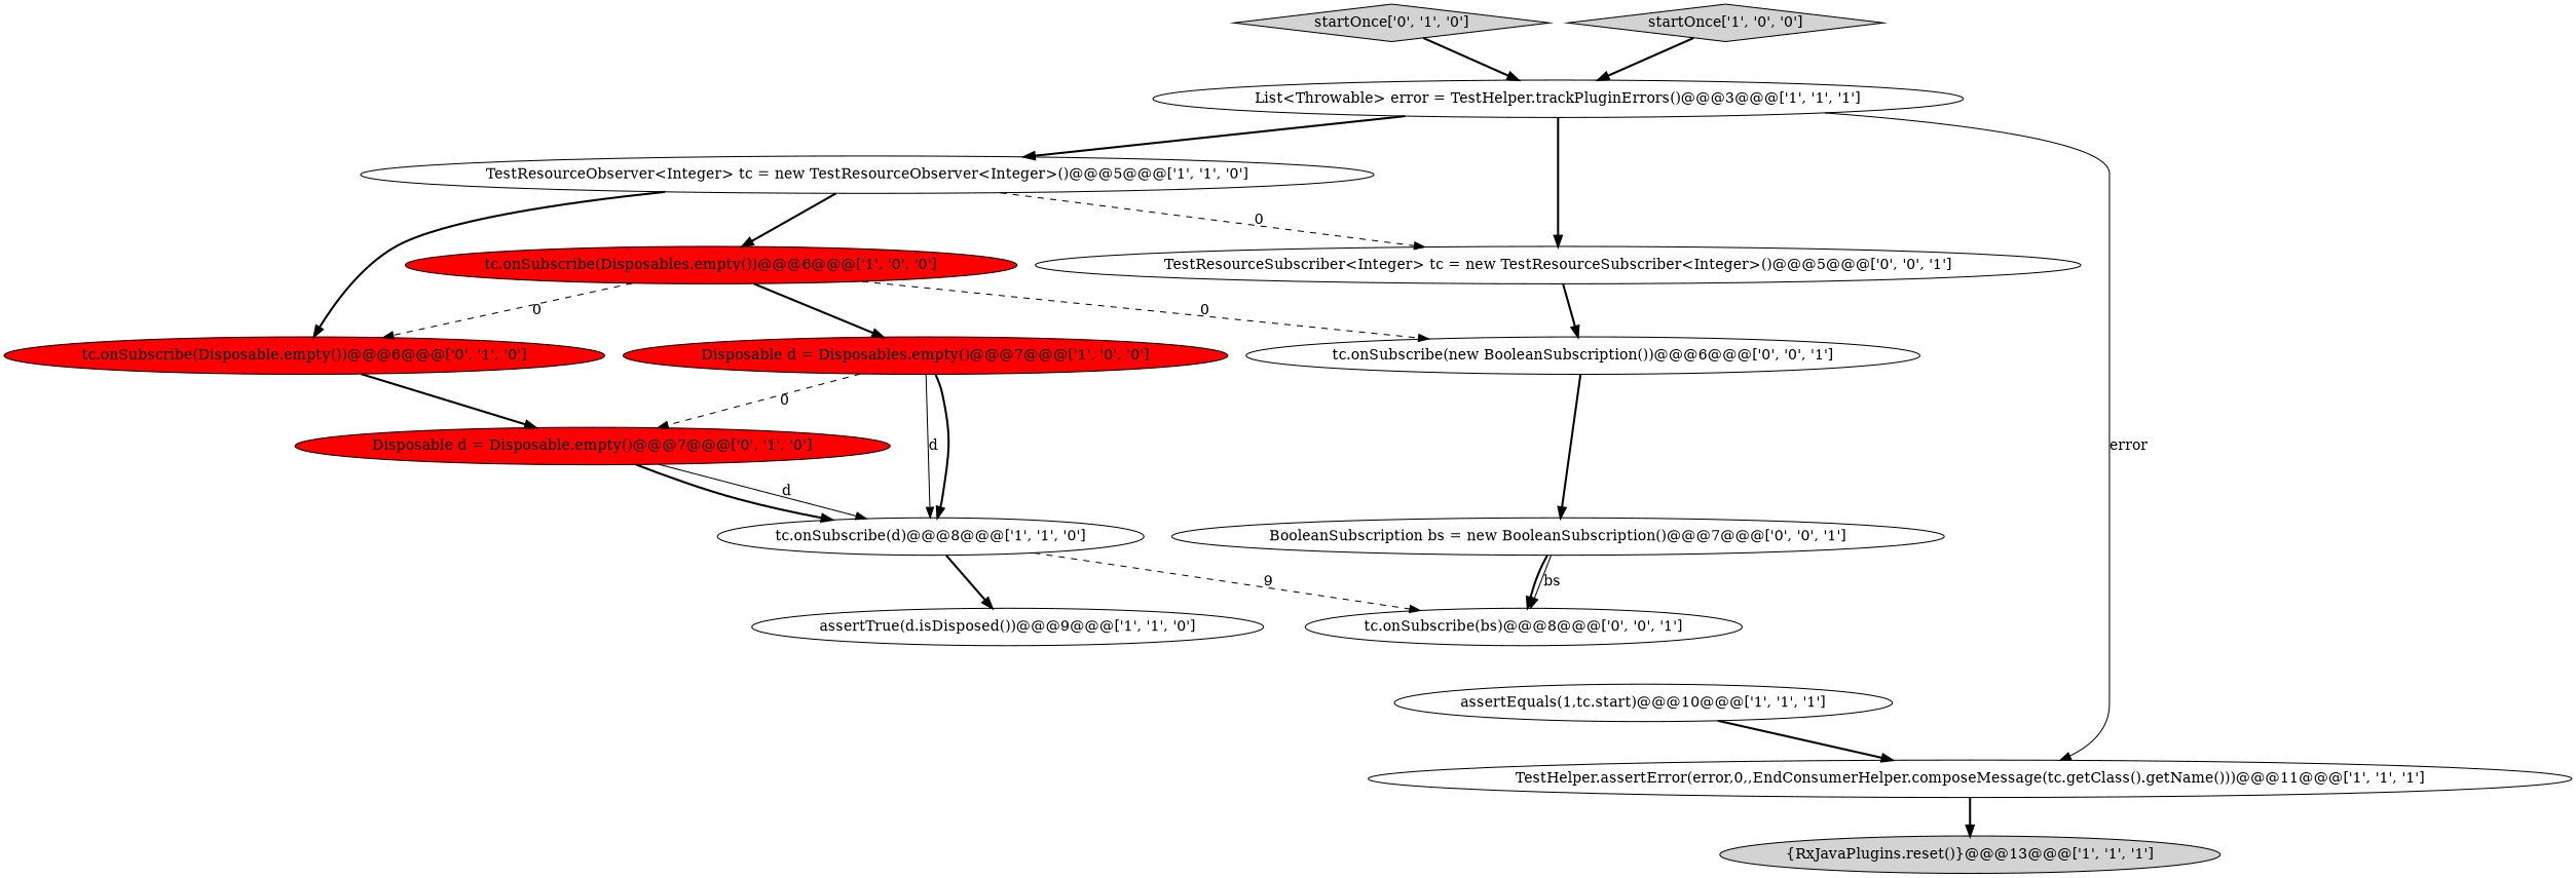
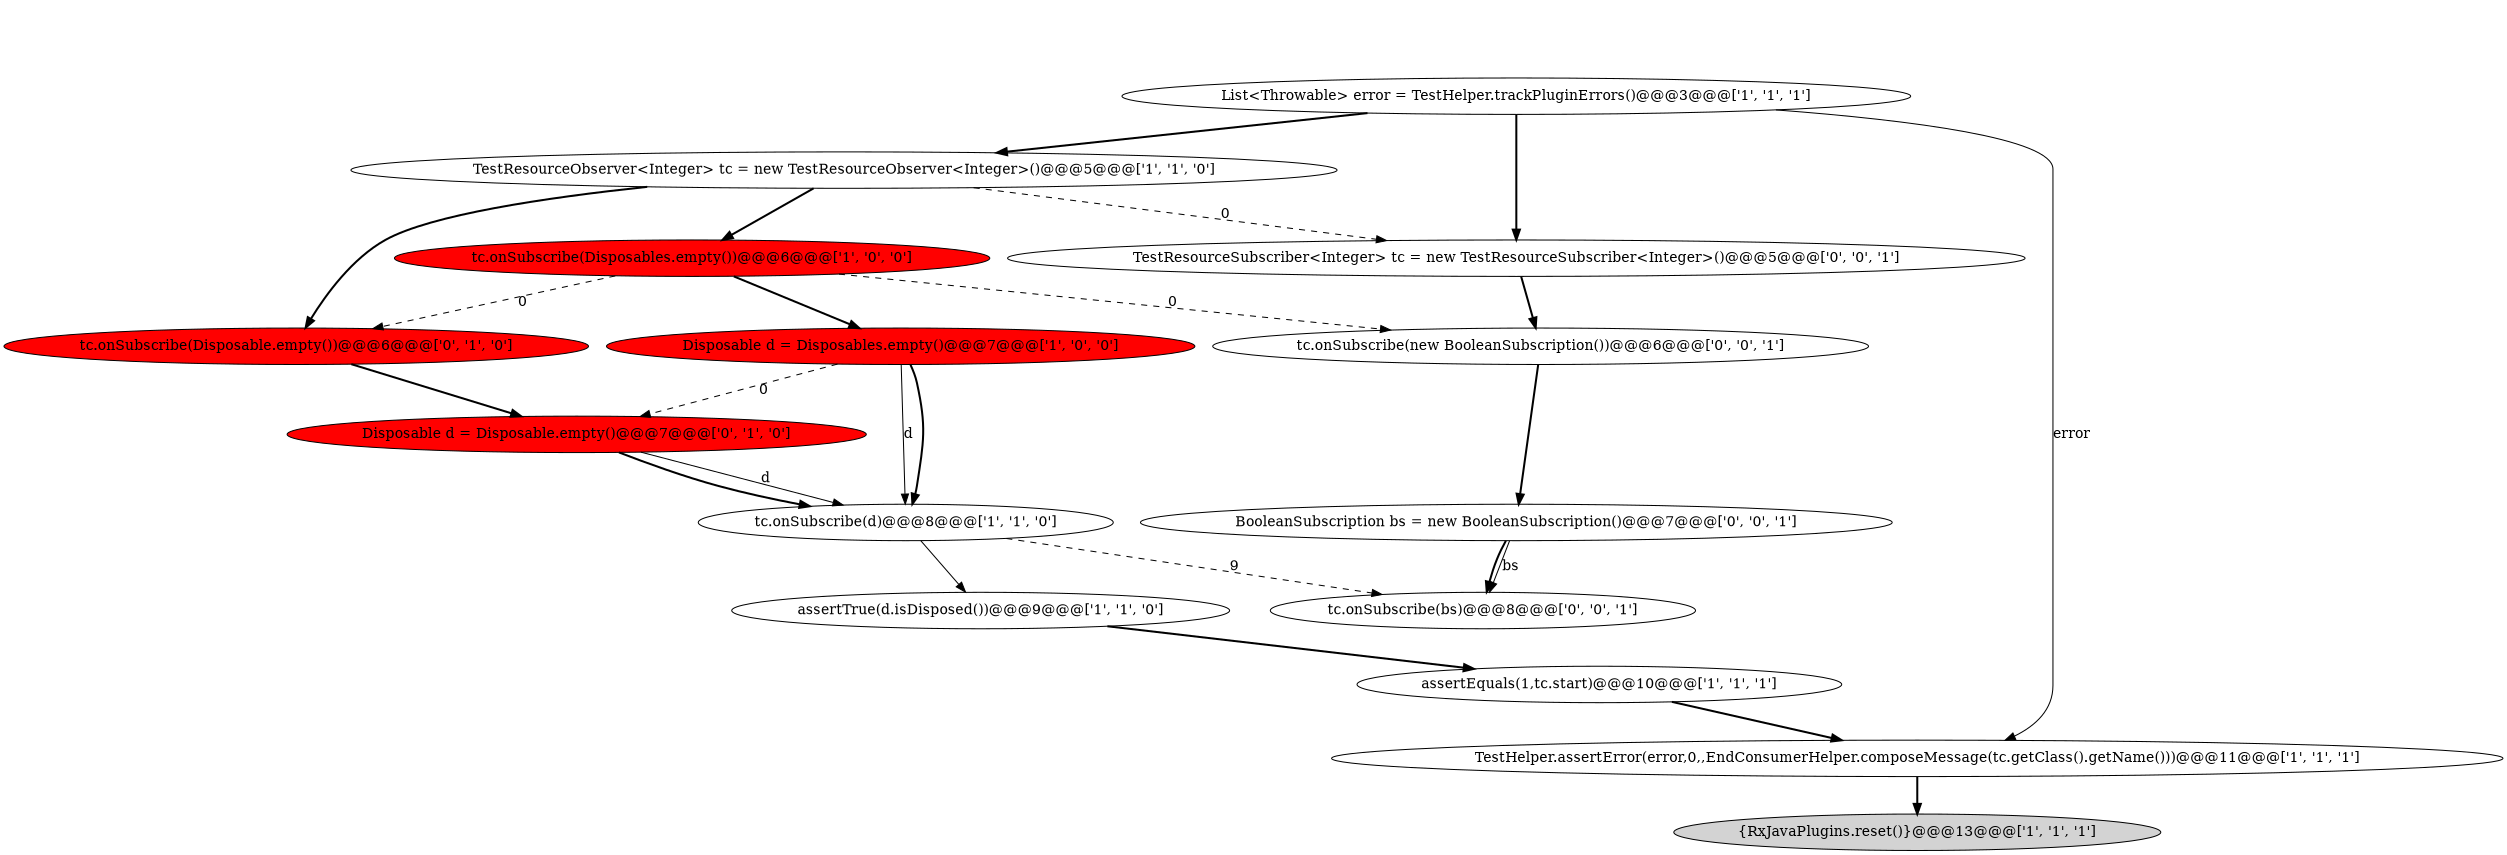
  digraph {
    node [fillcolor=white shape=ellipse style=filled]
    edge [style=bold]
    n1 [label="List<Throwable> error = TestHelper.trackPluginErrors()@@@3@@@['1', '1', '1']"]
    n2 [label="TestResourceObserver<Integer> tc = new TestResourceObserver<Integer>()@@@5@@@['1', '1', '0']"]
    n3 [label="TestResourceSubscriber<Integer> tc = new TestResourceSubscriber<Integer>()@@@5@@@['0', '0', '1']"]
    n4 [label="TestHelper.assertError(error,0,,EndConsumerHelper.composeMessage(tc.getClass().getName()))@@@11@@@['1', '1', '1']"]
    n5 [fillcolor=red label="tc.onSubscribe(Disposables.empty())@@@6@@@['1', '0', '0']"]
    n6 [fillcolor=red label="tc.onSubscribe(Disposable.empty())@@@6@@@['0', '1', '0']"]
    n7 [label="tc.onSubscribe(new BooleanSubscription())@@@6@@@['0', '0', '1']"]
    n8 [fillcolor=lightgray label="{RxJavaPlugins.reset()}@@@13@@@['1', '1', '1']"]
    n9 [fillcolor=red label="Disposable d = Disposables.empty()@@@7@@@['1', '0', '0']"]
    n10 [fillcolor=red label="Disposable d = Disposable.empty()@@@7@@@['0', '1', '0']"]
    n11 [label="BooleanSubscription bs = new BooleanSubscription()@@@7@@@['0', '0', '1']"]
    n12 [label="tc.onSubscribe(bs)@@@8@@@['0', '0', '1']"]
    n13 [label="assertTrue(d.isDisposed())@@@9@@@['1', '1', '0']"]
    n14 [label="assertEquals(1,tc.start)@@@10@@@['1', '1', '1']"]
    n15 [label="tc.onSubscribe(d)@@@8@@@['1', '1', '0']"]
-   n16 [fillcolor=lightgray label="startOnce['0', '1', '0']" shape=diamond]
-   n17 [fillcolor=lightgray label="startOnce['1', '0', '0']" shape=diamond]
    n1 -> n2
    n1 -> n3
    n1 -> n4 [label=error style=solid]
    n2 -> n3 [label=0 style=dashed]
    n2 -> n5
    n2 -> n6
    n3 -> n7
    n4 -> n8
    n5 -> n6 [label=0 style=dashed]
    n5 -> n7 [label=0 style=dashed]
    n5 -> n9
    n6 -> n10
    n7 -> n11
    n9 -> n10 [label=0 style=dashed]
    n9 -> n15
    n9 -> n15 [label=d style=solid]
    n10 -> n15 [label=d style=solid]
    n10 -> n15
    n11 -> n12 [label=bs style=solid]
    n11 -> n12
+   n13 -> n14
    n14 -> n4
    n15 -> n12 [label=9 style=dashed]
-   n15 -> n13
-   n16 -> n1
-   n17 -> n1
+   n15 -> n13 [style=solid]
  }
